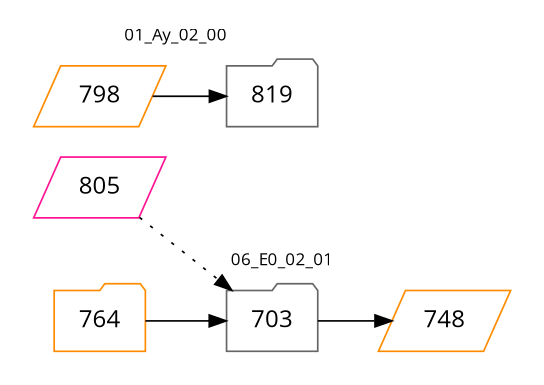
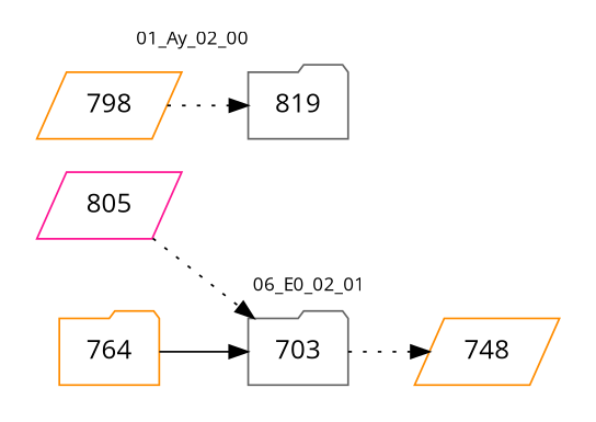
  digraph {
    fontname="Open Sans"
    rankdir=LR
    node [color=darkorange fontname="Open Sans" shape=parallelogram]
    edge [color=black fontname="Open Sans" style=dotted]
    n1 [color=deeppink label=805]
    n2 [label=798]
    n3 [color=gray40 label=819 shape=folder]
    n4 [label=764 shape=folder]
    n5 [color=gray40 label=703 shape=folder]
    n6 [label=748]
    subgraph cluster_1 {
      color=white
      fontsize=10
      label="01_Ay_02_00"
      n1
      n2
      n3
    }
    subgraph cluster_2 {
      color=white
      fontsize=10
      label="06_E0_02_01"
      n4
      n5
      n6
    }
    n1 -> n5
-   n2 -> n3 [style=solid]
+   n2 -> n3
    n4 -> n5 [style=solid]
-   n5 -> n6 [style=solid]
+   n5 -> n6
  }
